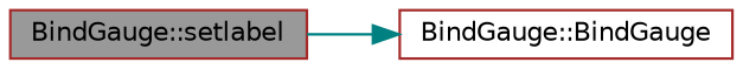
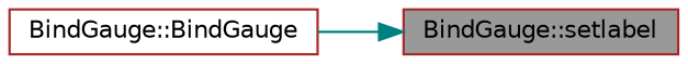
  digraph {
    rankdir=RL
    node [color=brown fontname=Helvetica fontsize=10 shape=box style=filled]
    n1 [fillcolor=grey60 fontcolor=black height=0.2 label="BindGauge::setlabel" width=0.4]
    n2 [fillcolor=white height=0.2 label="BindGauge::BindGauge" width=0.4]
-   n2 -> n1 [color=teal dir=back fontname=Helvetica fontsize=10 labelfontname=Helvetica labelfontsize=10 style=solid]
+   n1 -> n2 [color=teal dir=back fontname=Helvetica fontsize=10 labelfontname=Helvetica labelfontsize=10 style=solid]
  }
